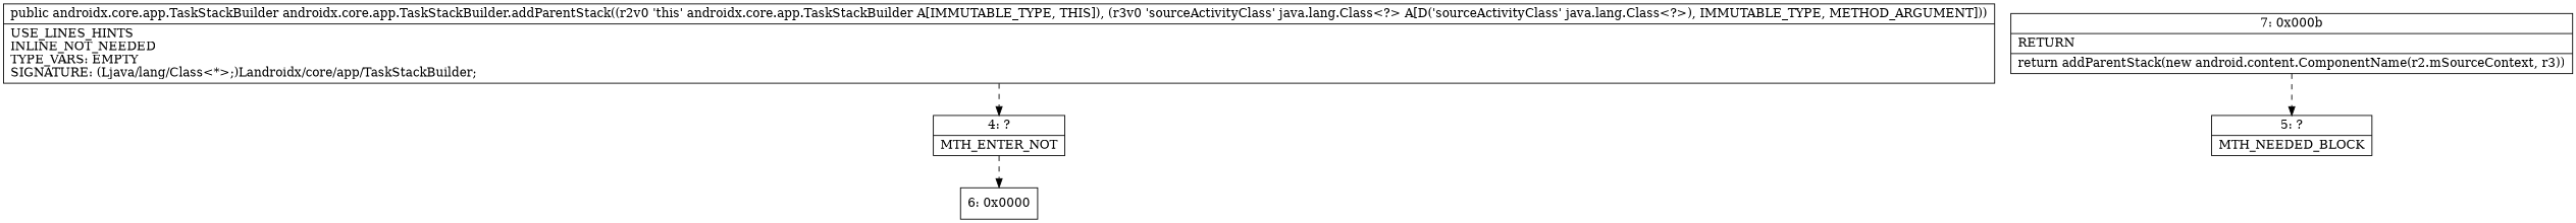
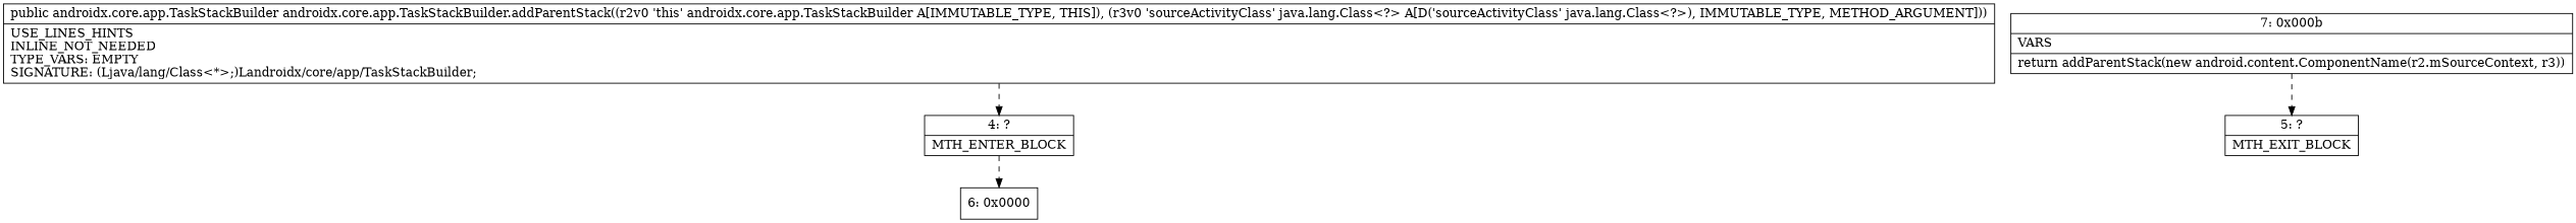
  digraph {
    node [shape=record]
    edge [style=dashed]
-   n1 [label="{4\:\ ?|MTH_ENTER_NOT\l}"]
+   n1 [label="{4\:\ ?|MTH_ENTER_BLOCK\l}"]
    n2 [label="{6\:\ 0x0000}"]
-   n3 [label="{7\:\ 0x000b|RETURN\l|return addParentStack(new android.content.ComponentName(r2.mSourceContext, r3))\l}"]
-   n4 [label="{5\:\ ?|MTH_NEEDED_BLOCK\l}"]
+   n3 [label="{7\:\ 0x000b|VARS\l|return addParentStack(new android.content.ComponentName(r2.mSourceContext, r3))\l}"]
+   n4 [label="{5\:\ ?|MTH_EXIT_BLOCK\l}"]
    n5 [label="{public androidx.core.app.TaskStackBuilder androidx.core.app.TaskStackBuilder.addParentStack((r2v0 'this' androidx.core.app.TaskStackBuilder A[IMMUTABLE_TYPE, THIS]), (r3v0 'sourceActivityClass' java.lang.Class\<?\> A[D('sourceActivityClass' java.lang.Class\<?\>), IMMUTABLE_TYPE, METHOD_ARGUMENT]))  | USE_LINES_HINTS\lINLINE_NOT_NEEDED\lTYPE_VARS: EMPTY\lSIGNATURE: (Ljava\/lang\/Class\<*\>;)Landroidx\/core\/app\/TaskStackBuilder;\l}"]
    n1 -> n2
    n3 -> n4
    n5 -> n1
  }
